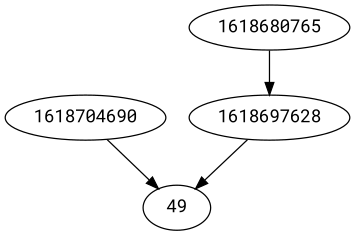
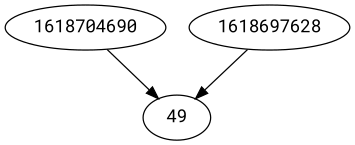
  strict digraph {
    fontname="Roboto Mono"
    node [fontname="Roboto Mono"]
    edge [fontname="Roboto Mono"]
    1618704690
    49
-   1618680765
    1618697628
    1618704690 -> 49
-   1618680765 -> 1618697628
    1618697628 -> 49
  }
